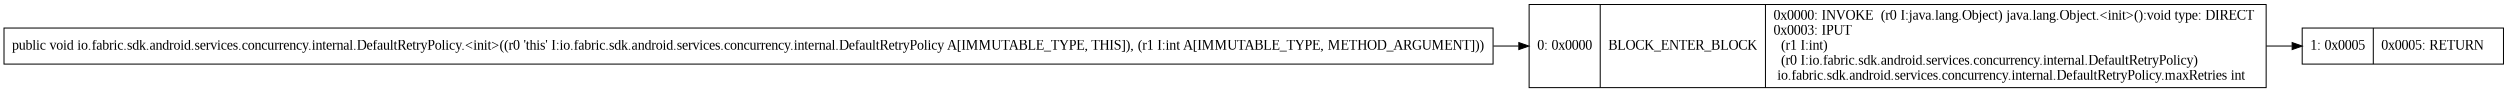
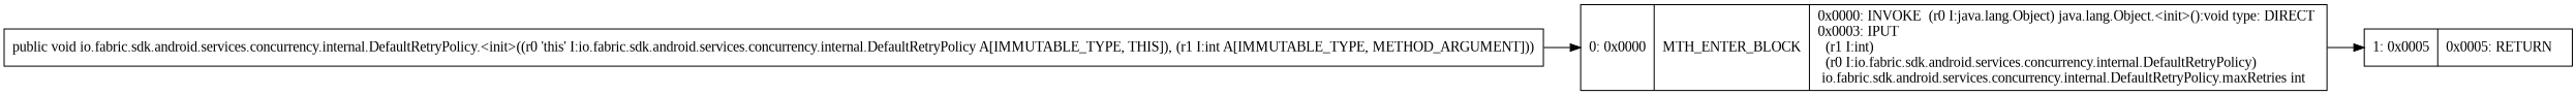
  digraph {
    rankdir=LR
    fontname="Liberation Serif"
    node [shape=record fontname="Liberation Serif"]
    edge [fontname="Liberation Serif"]
-   n1 [label="{0\:\ 0x0000|BLOCK_ENTER_BLOCK\l|0x0000: INVOKE  (r0 I:java.lang.Object) java.lang.Object.\<init\>():void type: DIRECT \l0x0003: IPUT  \l  (r1 I:int)\l  (r0 I:io.fabric.sdk.android.services.concurrency.internal.DefaultRetryPolicy)\l io.fabric.sdk.android.services.concurrency.internal.DefaultRetryPolicy.maxRetries int \l}"]
+   n1 [label="{0\:\ 0x0000|MTH_ENTER_BLOCK\l|0x0000: INVOKE  (r0 I:java.lang.Object) java.lang.Object.\<init\>():void type: DIRECT \l0x0003: IPUT  \l  (r1 I:int)\l  (r0 I:io.fabric.sdk.android.services.concurrency.internal.DefaultRetryPolicy)\l io.fabric.sdk.android.services.concurrency.internal.DefaultRetryPolicy.maxRetries int \l}"]
    n2 [label="{1\:\ 0x0005|0x0005: RETURN   \l}"]
    n3 [label="{public void io.fabric.sdk.android.services.concurrency.internal.DefaultRetryPolicy.\<init\>((r0 'this' I:io.fabric.sdk.android.services.concurrency.internal.DefaultRetryPolicy A[IMMUTABLE_TYPE, THIS]), (r1 I:int A[IMMUTABLE_TYPE, METHOD_ARGUMENT])) }"]
    n1 -> n2
    n3 -> n1
  }
